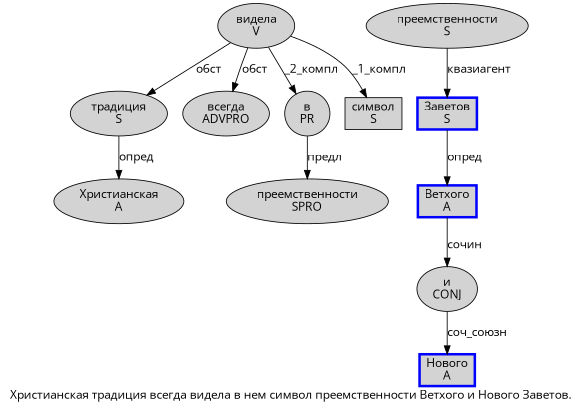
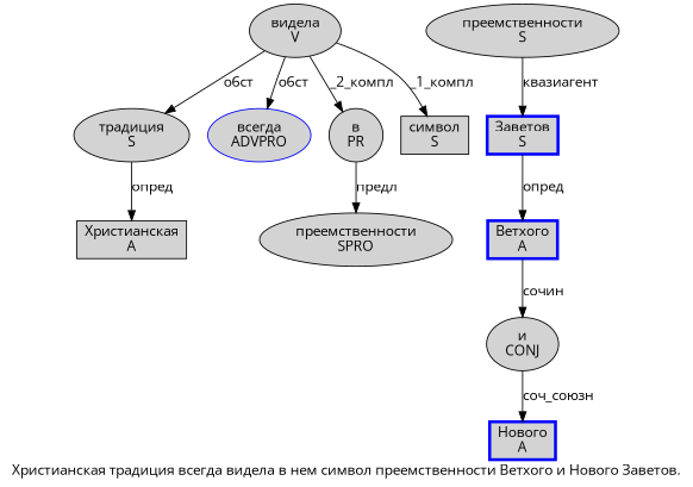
  digraph {
    fontname="Open Sans"
    label="Христианская традиция всегда видела в нем символ преемственности Ветхого и Нового Заветов."
    node [fillcolor=lightgray fontname="Open Sans" penwidth=1 shape=ellipse style=filled]
    edge [fontname="Open Sans"]
-   n1 [label="Христианская\nA"]
+   n1 [label="Христианская\nA" shape=box]
    n2 [label="традиция\nS"]
-   n3 [label="всегда\nADVPRO"]
+   n3 [label="всегда\nADVPRO" color=blue]
    n4 [label="видела\nV"]
    n5 [label="в\nPR"]
    n6 [label="символ\nS" shape=box]
    n7 [label="преемственности\nSPRO"]
    n8 [label="преемственности\nS"]
    n9 [color=blue label="Заветов\nS" penwidth=3 shape=box]
    n10 [color=blue label="Ветхого\nA" penwidth=3 shape=box]
    n11 [label="и\nCONJ"]
    n12 [color=blue label="Нового\nA" penwidth=3 shape=box]
    n2 -> n1 [label="опред"]
    n4 -> n2 [label="обст"]
    n4 -> n3 [label="обст"]
    n4 -> n5 [label="_2_компл"]
    n4 -> n6 [label="_1_компл"]
    n5 -> n7 [label="предл"]
    n8 -> n9 [label="квазиагент"]
    n9 -> n10 [label="опред"]
    n10 -> n11 [label="сочин"]
    n11 -> n12 [label="соч_союзн"]
  }
